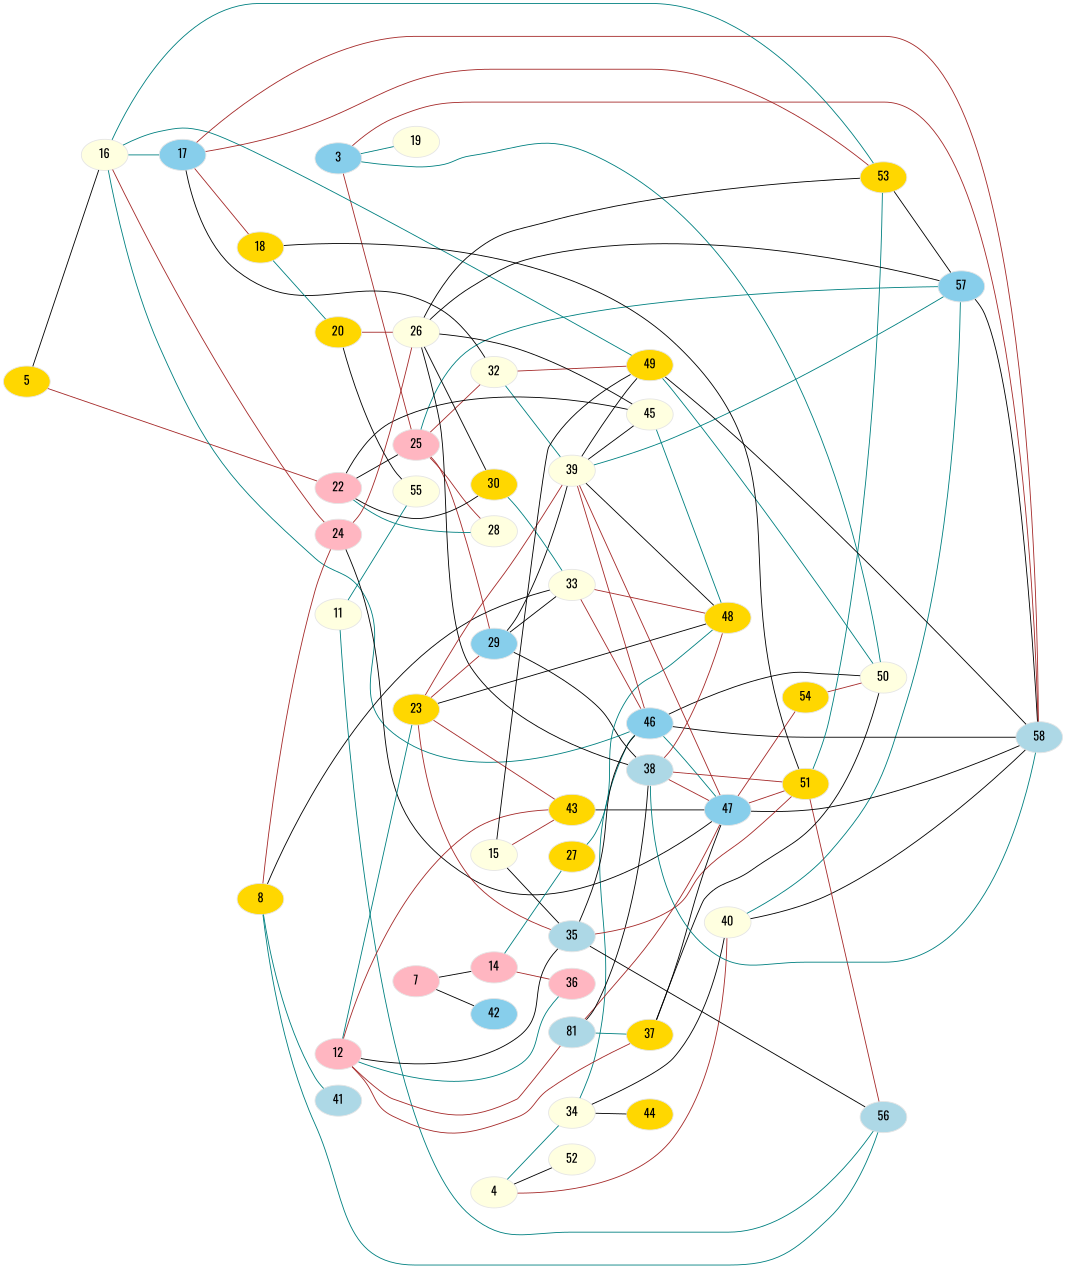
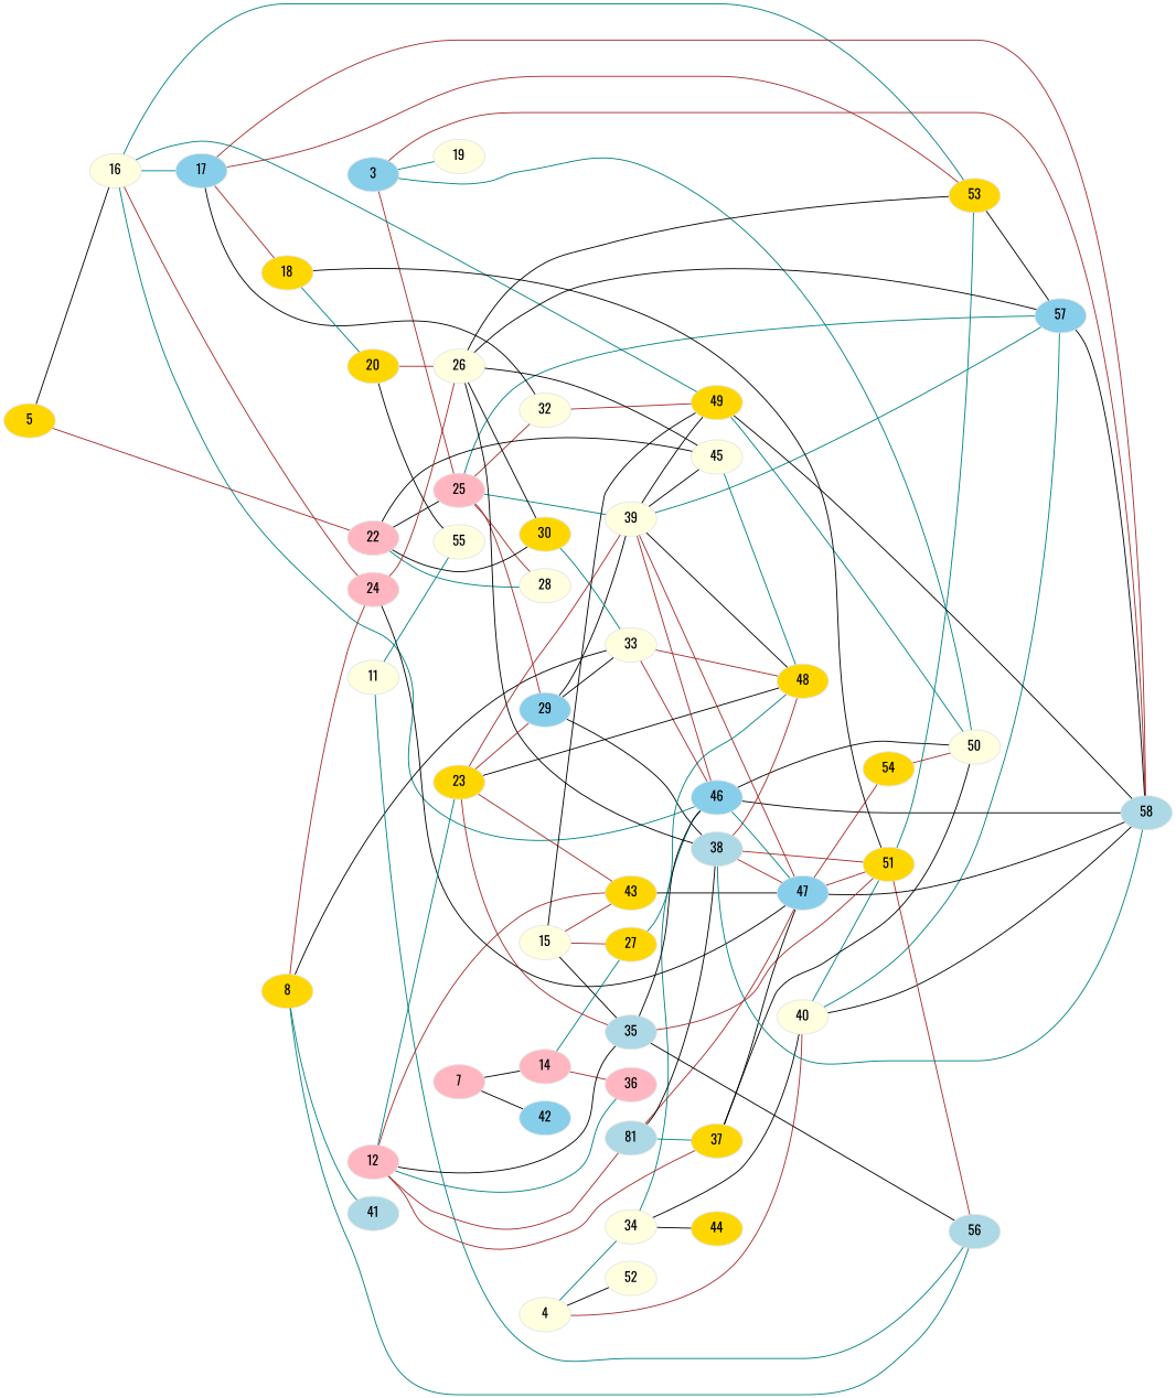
  graph {
    fontname=Oswald
    rankdir=LR
    node [color=gray90 fillcolor=lightyellow fontname=Oswald style=filled]
    edge [color=black fontname=Oswald weight=1.0]
    3 [fillcolor=skyblue]
    19
    25 [fillcolor=lightpink]
    50
    58 [fillcolor=lightblue]
    32
    28
    29 [fillcolor=skyblue]
    57 [fillcolor=skyblue]
    4
    34
    40
    52
    46 [fillcolor=skyblue]
    44 [fillcolor=gold]
    51 [fillcolor=gold]
    5 [fillcolor=gold]
    16
    22 [fillcolor=lightpink]
    24 [fillcolor=lightpink]
    49 [fillcolor=gold]
    17 [fillcolor=skyblue]
    53 [fillcolor=gold]
    30 [fillcolor=gold]
    45
    7 [fillcolor=lightpink]
    14 [fillcolor=lightpink]
    42 [fillcolor=skyblue]
    36 [fillcolor=lightpink]
    27 [fillcolor=gold]
    8 [fillcolor=gold]
    33
    41 [fillcolor=lightblue]
    56 [fillcolor=lightblue]
    26
    47 [fillcolor=skyblue]
    48 [fillcolor=gold]
    11
    55
    12 [fillcolor=lightpink]
    n41 [fillcolor=lightblue label=81]
    23 [fillcolor=gold]
    35 [fillcolor=lightblue]
    37 [fillcolor=gold]
    43 [fillcolor=gold]
    38 [fillcolor=lightblue]
    39
    15
    18 [fillcolor=gold]
    20 [fillcolor=gold]
    54 [fillcolor=gold]
    3 -- 19 [color=teal]
    3 -- 25 [color=brown]
    3 -- 50 [color=teal]
    3 -- 58 [color=brown]
    25 -- 32 [color=brown]
    25 -- 28 [color=brown]
    25 -- 29 [color=brown]
    25 -- 57 [color=teal]
    32 -- 49 [color=brown]
-   32 -- 39 [color=teal weight=2.0]
+   25 -- 39 [color=teal weight=2.0]
    29 -- 33
    29 -- 38
    29 -- 39
    57 -- 58
    4 -- 34 [color=teal]
    4 -- 40 [color=brown]
    4 -- 52
    34 -- 40
    34 -- 46 [color=teal weight=2.0]
    34 -- 44
    40 -- 58
    40 -- 57 [color=teal weight=2.0]
+   40 -- 51 [color=teal]
    46 -- 50
    46 -- 58
    46 -- 47 [color=teal]
    51 -- 53 [color=teal weight=2.0]
    51 -- 56 [color=brown]
    5 -- 16
    5 -- 22 [color=brown]
    16 -- 46 [color=teal]
    16 -- 24 [color=brown]
    16 -- 49 [color=teal weight=2.0]
    16 -- 17 [color=teal]
    16 -- 53 [color=teal]
    22 -- 25
    22 -- 28 [color=teal]
    22 -- 30
    22 -- 45
    24 -- 26 [color=brown]
    24 -- 47 [weight=2.0]
    49 -- 50 [color=teal]
    49 -- 58
    17 -- 58 [color=brown]
    17 -- 32
    17 -- 53 [color=brown weight=2.0]
    17 -- 18 [color=brown]
    53 -- 57
    30 -- 33 [color=teal]
    45 -- 48 [color=teal]
    7 -- 14
    7 -- 42
    14 -- 36 [color=brown]
    14 -- 27 [color=teal]
    27 -- 48 [color=teal]
    8 -- 24 [color=brown]
    8 -- 33
    8 -- 41 [color=teal]
    8 -- 56 [color=teal]
    33 -- 46 [color=brown]
    33 -- 48 [color=brown]
    26 -- 57
    26 -- 53 [weight=2.0]
    26 -- 30
    26 -- 45 [weight=2.0]
    26 -- 38
    47 -- 58 [weight=2.0]
    47 -- 51 [color=brown]
    47 -- 54 [color=brown]
    11 -- 56 [color=teal]
    11 -- 55 [color=teal]
    12 -- 36 [color=teal]
    12 -- n41 [color=brown]
    12 -- 23 [color=teal]
    12 -- 35
    12 -- 37 [color=brown]
    12 -- 43 [color=brown]
    n41 -- 47 [color=brown]
    n41 -- 37 [color=teal]
    n41 -- 38
    23 -- 29 [color=brown]
    23 -- 48 [weight=2.0]
    23 -- 35 [color=brown]
    23 -- 43 [color=brown]
    23 -- 39 [color=brown]
    35 -- 46
    35 -- 51 [color=brown]
    35 -- 56
    37 -- 50 [weight=2.0]
    37 -- 47
    43 -- 47 [weight=2.0]
    38 -- 58 [color=teal]
    38 -- 51 [color=brown]
    38 -- 47 [color=brown]
    38 -- 48 [color=brown weight=2.0]
    39 -- 57 [color=teal]
    39 -- 46 [color=brown]
    39 -- 49
    39 -- 45
    39 -- 47 [color=brown]
    39 -- 48 [weight=2.0]
    15 -- 49
+   15 -- 27 [color=brown]
    15 -- 35
    15 -- 43 [color=brown]
    18 -- 51
    18 -- 20 [color=teal]
    20 -- 26 [color=brown]
    20 -- 55
    54 -- 50 [color=brown]
  }
